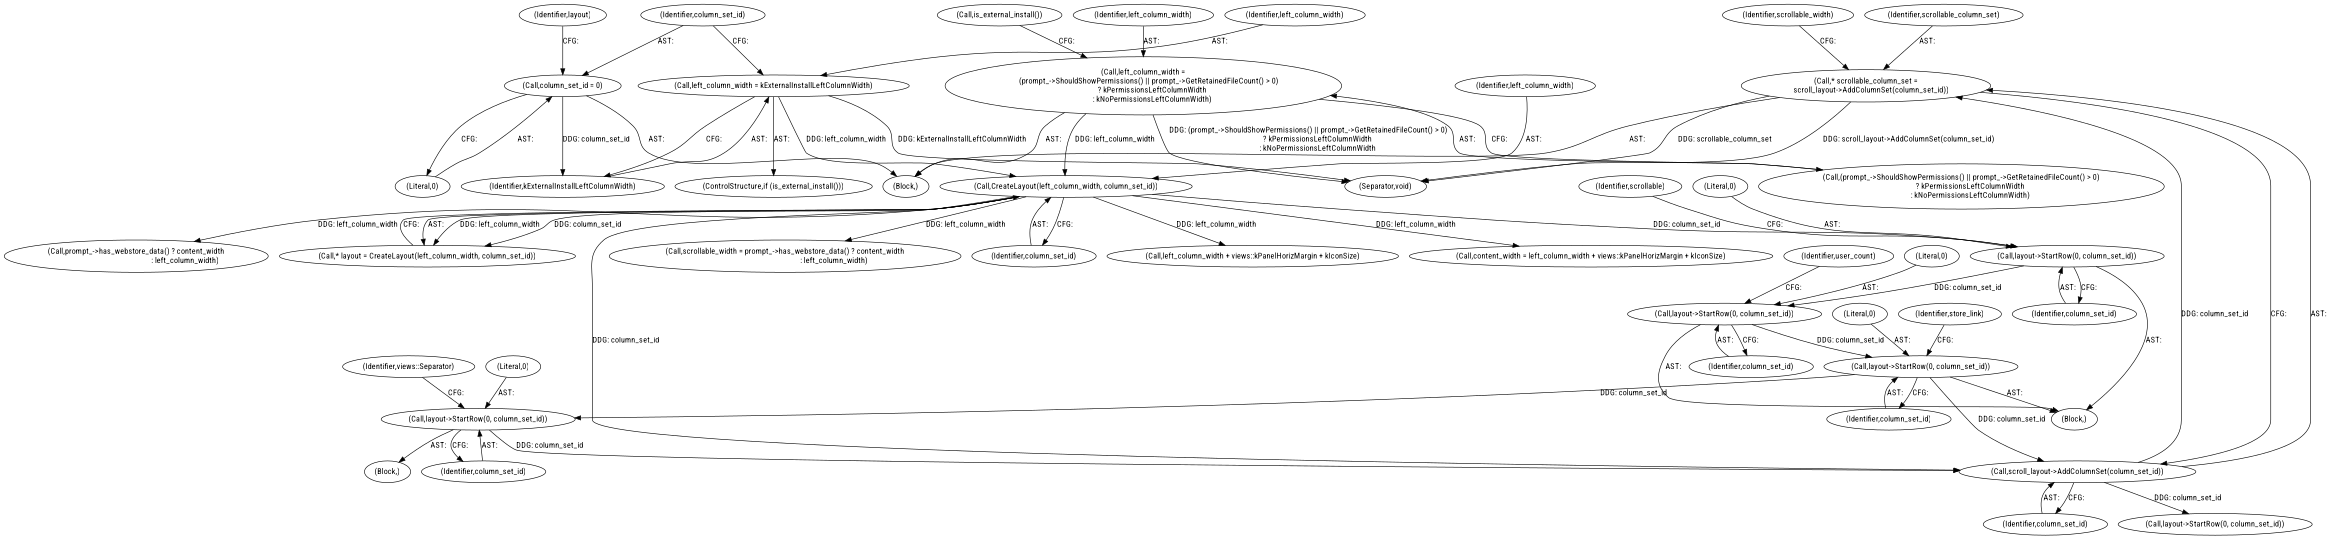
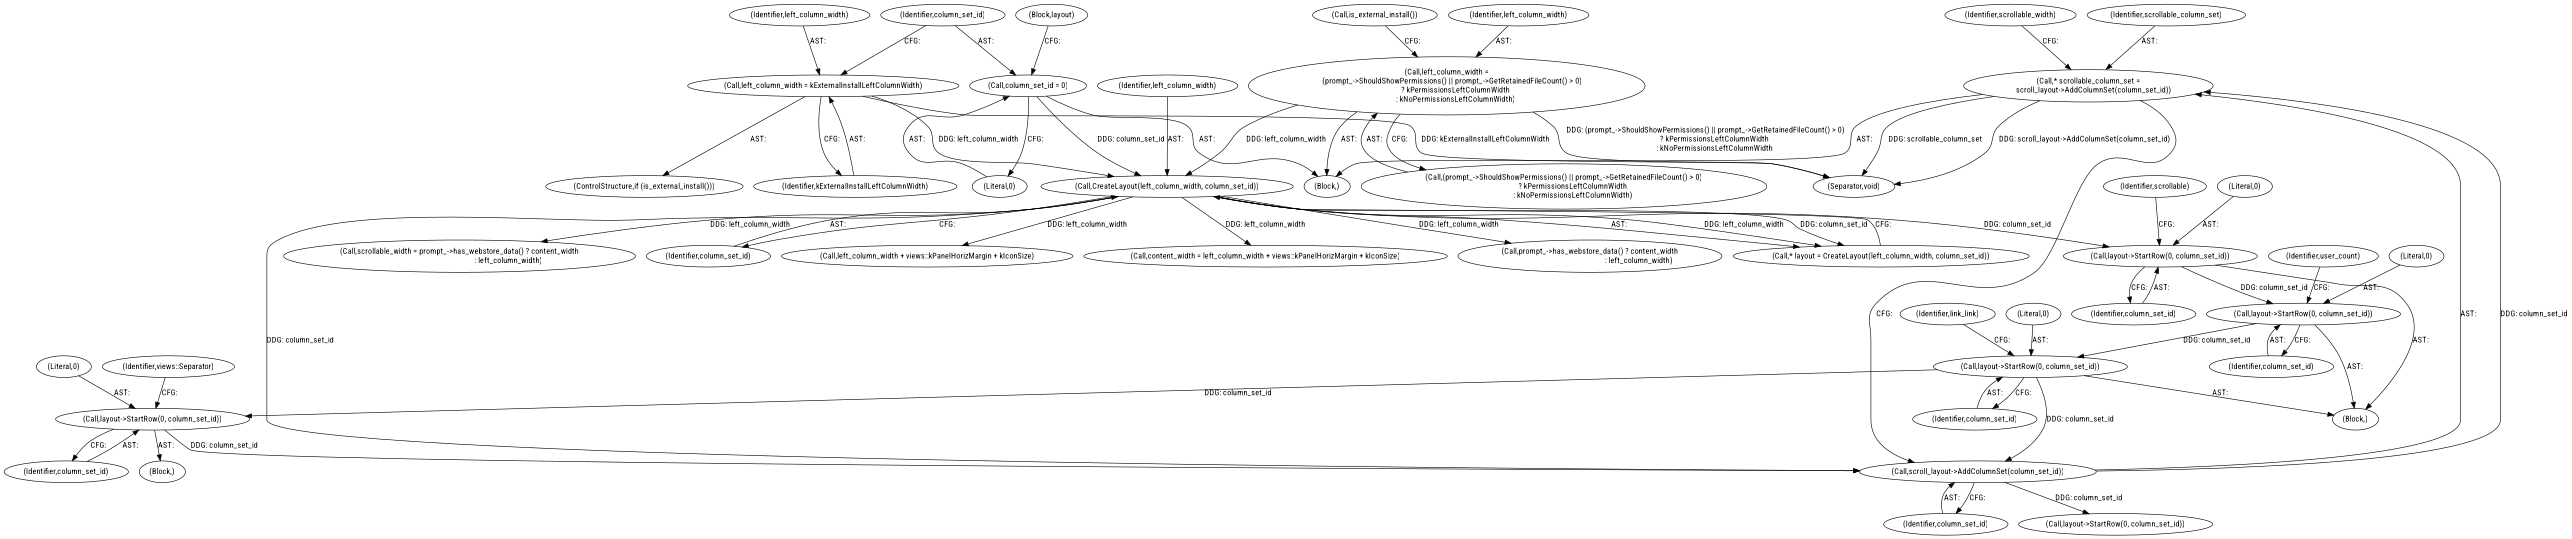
  digraph {
    fontname="Roboto Condensed"
    node [fontname="Roboto Condensed"]
    edge [fontname="Roboto Condensed"]
    n1 [label="(Call,* scrollable_column_set =\n      scroll_layout->AddColumnSet(column_set_id))"]
    n2 [label="(Call,scroll_layout->AddColumnSet(column_set_id))"]
    n3 [label="(Separator,void)"]
    n4 [label="(Block,)"]
    n5 [label="(Identifier,column_set_id)"]
    n6 [label="(Call,layout->StartRow(0, column_set_id))"]
    n7 [label="(Call,layout->StartRow(0, column_set_id))"]
    n8 [label="(Call,layout->StartRow(0, column_set_id))"]
    n9 [label="(Identifier,column_set_id)"]
    n10 [label="(Block,)"]
    n11 [label="(Block,)"]
    n12 [label="(Identifier,column_set_id)"]
    n13 [label="(Call,layout->StartRow(0, column_set_id))"]
    n14 [label="(Identifier,column_set_id)"]
    n15 [label="(Call,layout->StartRow(0, column_set_id))"]
    n16 [label="(Identifier,column_set_id)"]
    n17 [label="(Call,CreateLayout(left_column_width, column_set_id))"]
    n18 [label="(Call,prompt_->has_webstore_data() ? content_width\n                                                      : left_column_width)"]
    n19 [label="(Call,* layout = CreateLayout(left_column_width, column_set_id))"]
    n20 [label="(Call,scrollable_width = prompt_->has_webstore_data() ? content_width\n                                                      : left_column_width)"]
    n21 [label="(Identifier,column_set_id)"]
    n22 [label="(Call,left_column_width + views::kPanelHorizMargin + kIconSize)"]
    n23 [label="(Call,content_width = left_column_width + views::kPanelHorizMargin + kIconSize)"]
    n24 [label="(Call,left_column_width = kExternalInstallLeftColumnWidth)"]
    n25 [label="(Identifier,kExternalInstallLeftColumnWidth)"]
    n26 [label="(ControlStructure,if (is_external_install()))"]
    n27 [label="(Call,left_column_width =\n      (prompt_->ShouldShowPermissions() || prompt_->GetRetainedFileCount() > 0)\n          ? kPermissionsLeftColumnWidth\n          : kNoPermissionsLeftColumnWidth)"]
    n28 [label="(Call,(prompt_->ShouldShowPermissions() || prompt_->GetRetainedFileCount() > 0)\n          ? kPermissionsLeftColumnWidth\n          : kNoPermissionsLeftColumnWidth)"]
    n29 [label="(Call,column_set_id = 0)"]
    n30 [label="(Literal,0)"]
    n31 [label="(Identifier,user_count)"]
    n32 [label="(Identifier,scrollable)"]
    n33 [label="(Identifier,left_column_width)"]
    n34 [label="(Identifier,left_column_width)"]
    n35 [label="(Call,is_external_install())"]
    n36 [label="(Identifier,views::Separator)"]
    n37 [label="(Literal,0)"]
-   n38 [label="(Identifier,store_link)"]
-   n39 [label="(Identifier,layout)"]
+   n38 [label="(Identifier,link_link)"]
+   n39 [label="(Block,layout)"]
    n40 [label="(Identifier,scrollable_width)"]
    n41 [label="(Literal,0)"]
    n42 [label="(Identifier,scrollable_column_set)"]
    n43 [label="(Identifier,left_column_width)"]
    n44 [label="(Literal,0)"]
    n45 [label="(Identifier,column_set_id)"]
    n46 [label="(Literal,0)"]
    n1 -> n2 [label="CFG: "]
    n1 -> n3 [label="DDG: scroll_layout->AddColumnSet(column_set_id)"]
    n1 -> n3 [label="DDG: scrollable_column_set"]
    n1 -> n4 [label="AST: "]
    n2 -> n1 [label="AST: "]
    n2 -> n1 [label="DDG: column_set_id"]
    n2 -> n5 [label="CFG: "]
    n2 -> n6 [label="DDG: column_set_id"]
    n5 -> n2 [label="AST: "]
    n7 -> n2 [label="DDG: column_set_id"]
    n7 -> n8 [label="DDG: column_set_id"]
    n7 -> n9 [label="CFG: "]
    n7 -> n10 [label="AST: "]
    n8 -> n2 [label="DDG: column_set_id"]
    n8 -> n11 [label="AST: "]
    n8 -> n12 [label="CFG: "]
    n9 -> n7 [label="AST: "]
    n12 -> n8 [label="AST: "]
    n13 -> n7 [label="DDG: column_set_id"]
    n13 -> n10 [label="AST: "]
    n13 -> n14 [label="CFG: "]
    n14 -> n13 [label="AST: "]
    n15 -> n10 [label="AST: "]
    n15 -> n13 [label="DDG: column_set_id"]
    n15 -> n16 [label="CFG: "]
    n16 -> n15 [label="AST: "]
    n17 -> n2 [label="DDG: column_set_id"]
    n17 -> n15 [label="DDG: column_set_id"]
    n17 -> n18 [label="DDG: left_column_width"]
    n17 -> n19 [label="AST: "]
    n17 -> n19 [label="DDG: left_column_width"]
    n17 -> n19 [label="DDG: column_set_id"]
    n17 -> n20 [label="DDG: left_column_width"]
    n17 -> n21 [label="CFG: "]
    n17 -> n22 [label="DDG: left_column_width"]
    n17 -> n23 [label="DDG: left_column_width"]
    n19 -> n17 [label="CFG: "]
    n21 -> n17 [label="AST: "]
    n24 -> n3 [label="DDG: kExternalInstallLeftColumnWidth"]
    n24 -> n17 [label="DDG: left_column_width"]
    n24 -> n25 [label="CFG: "]
    n24 -> n26 [label="AST: "]
    n25 -> n24 [label="AST: "]
    n27 -> n3 [label="DDG: (prompt_->ShouldShowPermissions() || prompt_->GetRetainedFileCount() > 0)\n          ? kPermissionsLeftColumnWidth\n          : kNoPermissionsLeftColumnWidth"]
    n27 -> n4 [label="AST: "]
    n27 -> n17 [label="DDG: left_column_width"]
    n27 -> n28 [label="CFG: "]
    n28 -> n27 [label="AST: "]
    n29 -> n4 [label="AST: "]
-   n29 -> n25 [label="DDG: column_set_id"]
+   n29 -> n17 [label="DDG: column_set_id"]
    n29 -> n30 [label="CFG: "]
    n30 -> n29 [label="AST: "]
    n31 -> n13 [label="CFG: "]
    n32 -> n15 [label="CFG: "]
    n33 -> n24 [label="AST: "]
    n34 -> n27 [label="AST: "]
    n35 -> n27 [label="CFG: "]
    n36 -> n8 [label="CFG: "]
    n37 -> n7 [label="AST: "]
    n38 -> n7 [label="CFG: "]
    n39 -> n29 [label="CFG: "]
    n40 -> n1 [label="CFG: "]
    n41 -> n15 [label="AST: "]
    n42 -> n1 [label="AST: "]
    n43 -> n17 [label="AST: "]
    n44 -> n13 [label="AST: "]
    n45 -> n24 [label="CFG: "]
    n45 -> n29 [label="AST: "]
    n46 -> n8 [label="AST: "]
  }
